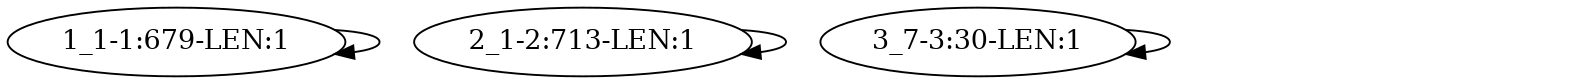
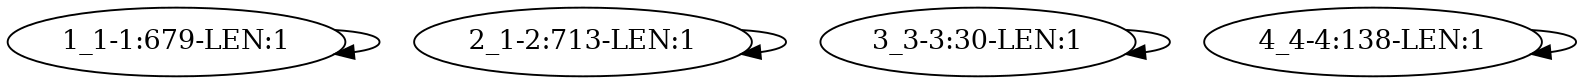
  digraph {
    "1_1-1:679-LEN:1"
    n2 [label="2_1-2:713-LEN:1"]
-   "3_3-3:30-LEN:1" [label="3_7-3:30-LEN:1"]
+   "3_3-3:30-LEN:1"
+   "4_4-4:138-LEN:1"
    "1_1-1:679-LEN:1" -> "1_1-1:679-LEN:1"
    n2 -> n2
    "3_3-3:30-LEN:1" -> "3_3-3:30-LEN:1"
+   "4_4-4:138-LEN:1" -> "4_4-4:138-LEN:1"
  }
